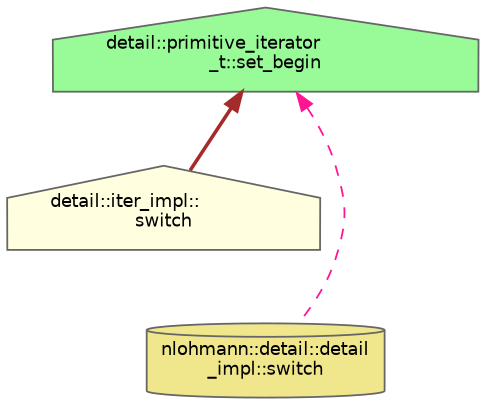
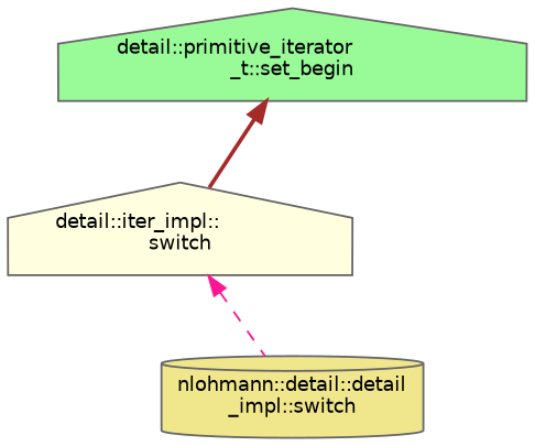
  digraph {
    rankdir=TB
    node [color=grey40 fontname=Helvetica fontsize=10 shape=house style=filled]
    edge [dir=back fontname=Helvetica fontsize=10 labelfontname=Helvetica labelfontsize=10]
    n1 [color=gray40 fillcolor=palegreen fontcolor=black height=0.2 label="detail::primitive_iterator\l_t::set_begin" width=0.4]
    n2 [fillcolor=lightyellow height=0.2 label="detail::iter_impl::\lswitch" width=0.4]
    n3 [fillcolor=khaki height=0.2 label="nlohmann::detail::detail\l_impl::switch" shape=cylinder width=0.4]
    n1 -> n2 [color=brown style=bold]
-   n1 -> n3 [color=deeppink style=dashed]
+   n2 -> n3 [color=deeppink style=dashed]
  }
